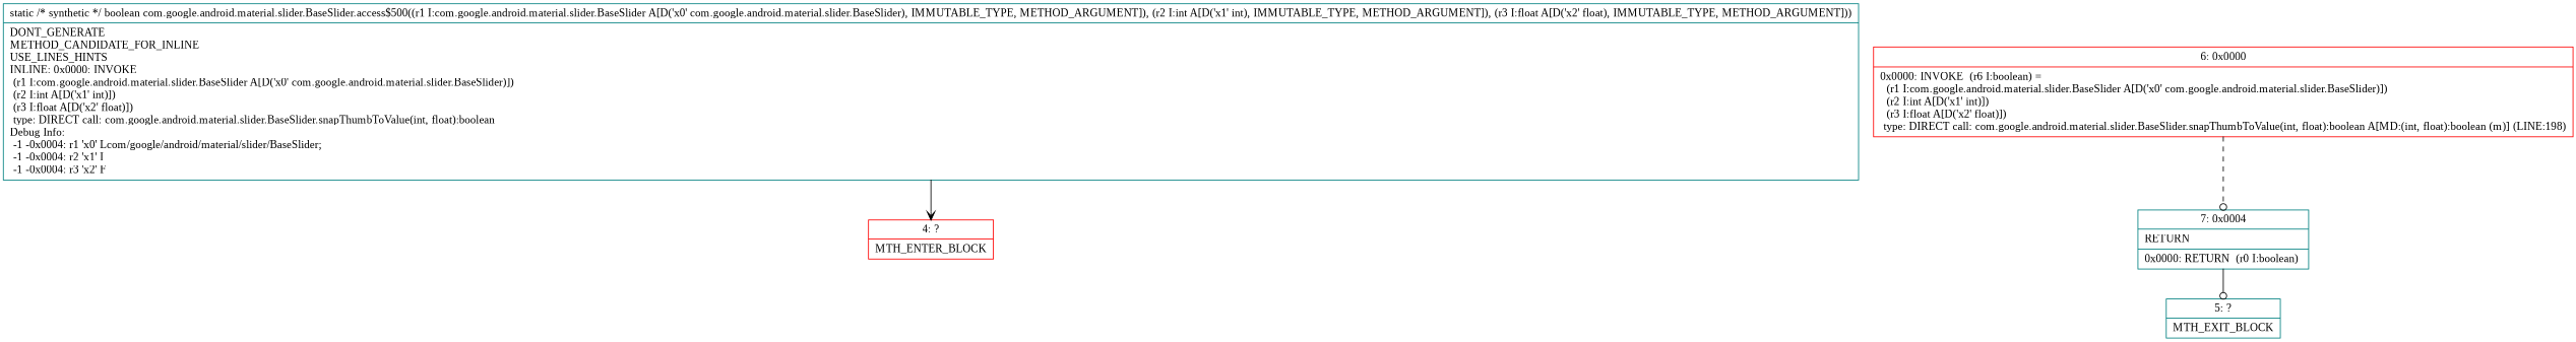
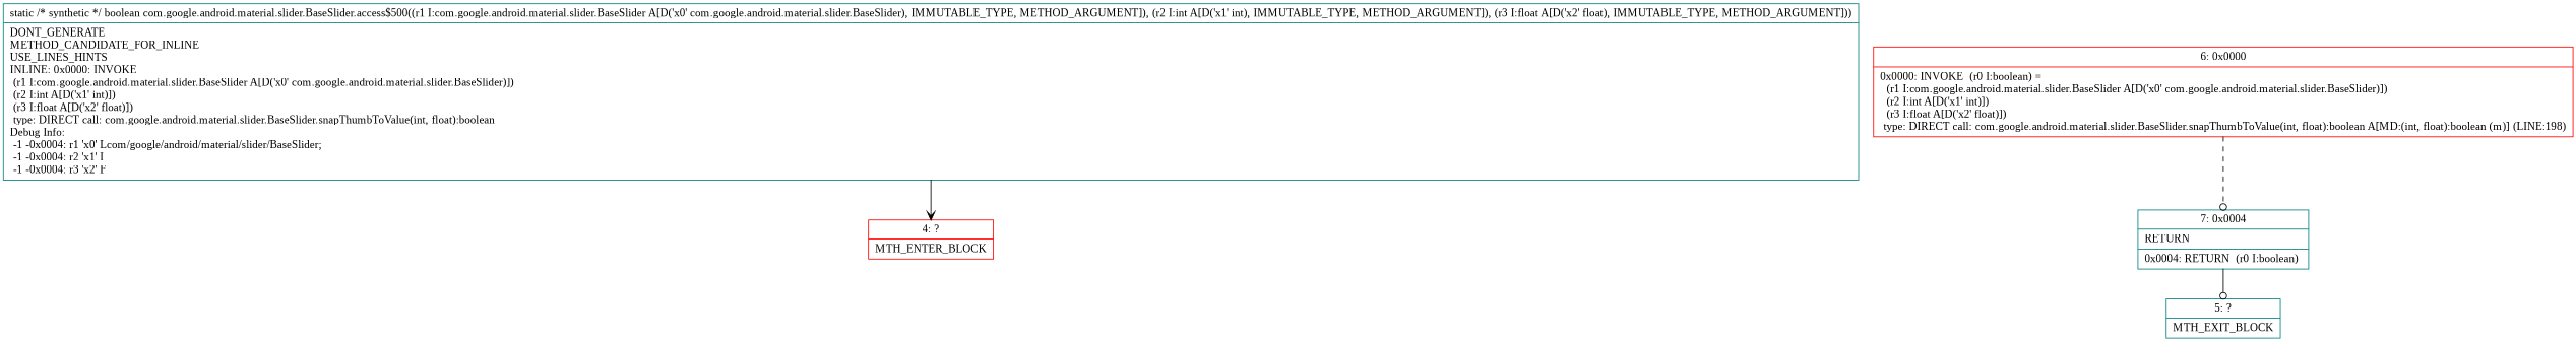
  digraph {
    fontname="Liberation Serif"
    node [color=teal fontname="Liberation Serif" shape=record]
    edge [arrowhead=odot fontname="Liberation Serif" style=solid]
    n1 [color=red label="{4\:\ ?|MTH_ENTER_BLOCK\l}"]
-   n2 [color=red label="{6\:\ 0x0000|0x0000: INVOKE  (r6 I:boolean) = \l  (r1 I:com.google.android.material.slider.BaseSlider A[D('x0' com.google.android.material.slider.BaseSlider)])\l  (r2 I:int A[D('x1' int)])\l  (r3 I:float A[D('x2' float)])\l type: DIRECT call: com.google.android.material.slider.BaseSlider.snapThumbToValue(int, float):boolean A[MD:(int, float):boolean (m)] (LINE:198)\l}"]
-   n3 [label="{7\:\ 0x0004|RETURN\l|0x0000: RETURN  (r0 I:boolean) \l}"]
+   n2 [color=red label="{6\:\ 0x0000|0x0000: INVOKE  (r0 I:boolean) = \l  (r1 I:com.google.android.material.slider.BaseSlider A[D('x0' com.google.android.material.slider.BaseSlider)])\l  (r2 I:int A[D('x1' int)])\l  (r3 I:float A[D('x2' float)])\l type: DIRECT call: com.google.android.material.slider.BaseSlider.snapThumbToValue(int, float):boolean A[MD:(int, float):boolean (m)] (LINE:198)\l}"]
+   n3 [label="{7\:\ 0x0004|RETURN\l|0x0004: RETURN  (r0 I:boolean) \l}"]
    n4 [label="{5\:\ ?|MTH_EXIT_BLOCK\l}"]
    n5 [label="{static \/* synthetic *\/ boolean com.google.android.material.slider.BaseSlider.access$500((r1 I:com.google.android.material.slider.BaseSlider A[D('x0' com.google.android.material.slider.BaseSlider), IMMUTABLE_TYPE, METHOD_ARGUMENT]), (r2 I:int A[D('x1' int), IMMUTABLE_TYPE, METHOD_ARGUMENT]), (r3 I:float A[D('x2' float), IMMUTABLE_TYPE, METHOD_ARGUMENT]))  | DONT_GENERATE\lMETHOD_CANDIDATE_FOR_INLINE\lUSE_LINES_HINTS\lINLINE: 0x0000: INVOKE  \l  (r1 I:com.google.android.material.slider.BaseSlider A[D('x0' com.google.android.material.slider.BaseSlider)])\l  (r2 I:int A[D('x1' int)])\l  (r3 I:float A[D('x2' float)])\l type: DIRECT call: com.google.android.material.slider.BaseSlider.snapThumbToValue(int, float):boolean\lDebug Info:\l  \-1 \-0x0004: r1 'x0' Lcom\/google\/android\/material\/slider\/BaseSlider;\l  \-1 \-0x0004: r2 'x1' I\l  \-1 \-0x0004: r3 'x2' F\l}"]
    n2 -> n3 [style=dashed]
    n3 -> n4
    n5 -> n1 [arrowhead=vee]
  }
